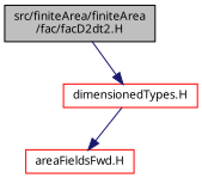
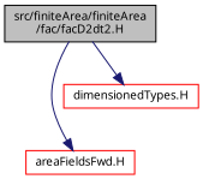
  digraph {
    fontname="Noto Sans"
    node [color=red fontname="Noto Sans" fontsize=10 shape=record]
    edge [color=midnightblue fontname="Noto Sans" fontsize=10 labelfontname=Helvetica labelfontsize=10 style=solid]
    n1 [color=black fillcolor=grey75 fontcolor=black height=0.2 label="src/finiteArea/finiteArea\l/fac/facD2dt2.H" style=filled width=0.4]
    n2 [height=0.2 label="areaFieldsFwd.H" width=0.4]
    n3 [height=0.2 label="dimensionedTypes.H" width=0.4]
-   n3 -> n2
+   n1 -> n2
    n1 -> n3
  }
